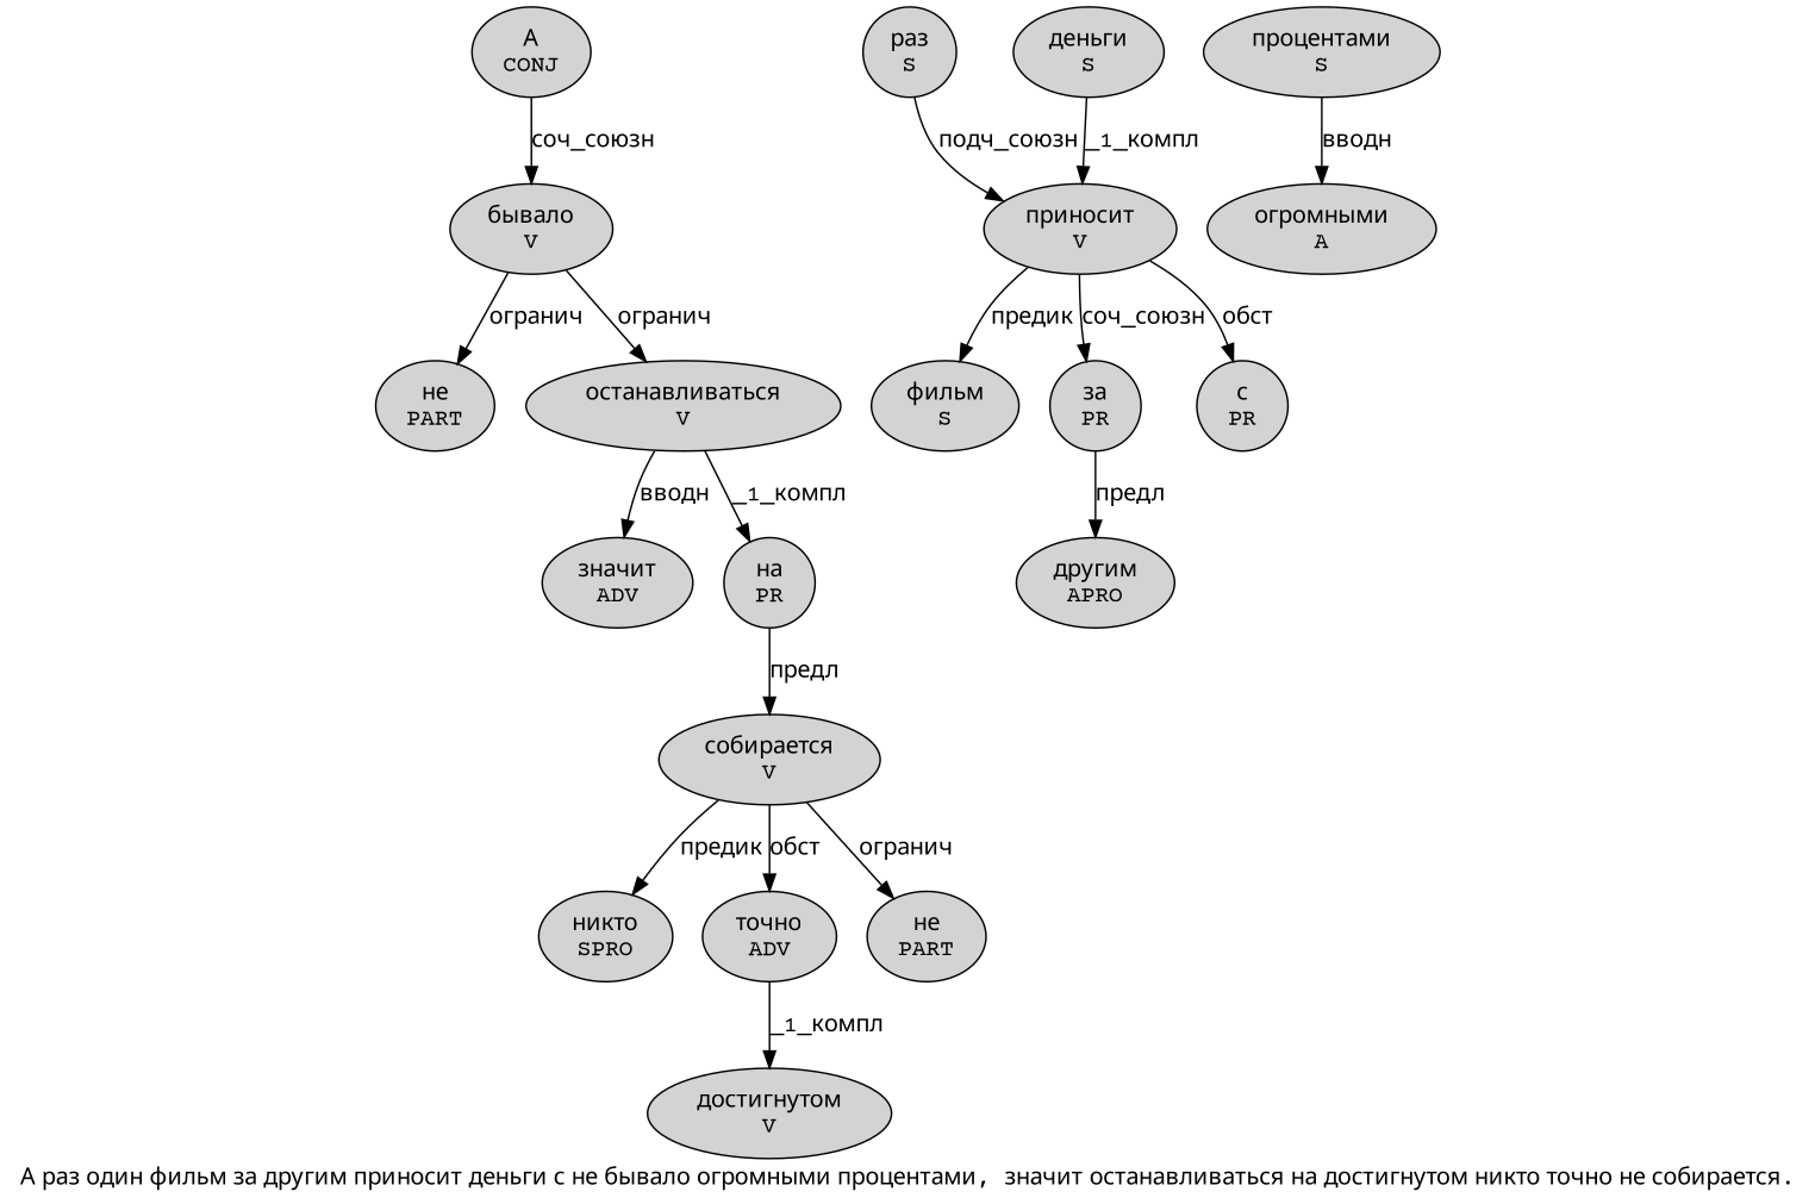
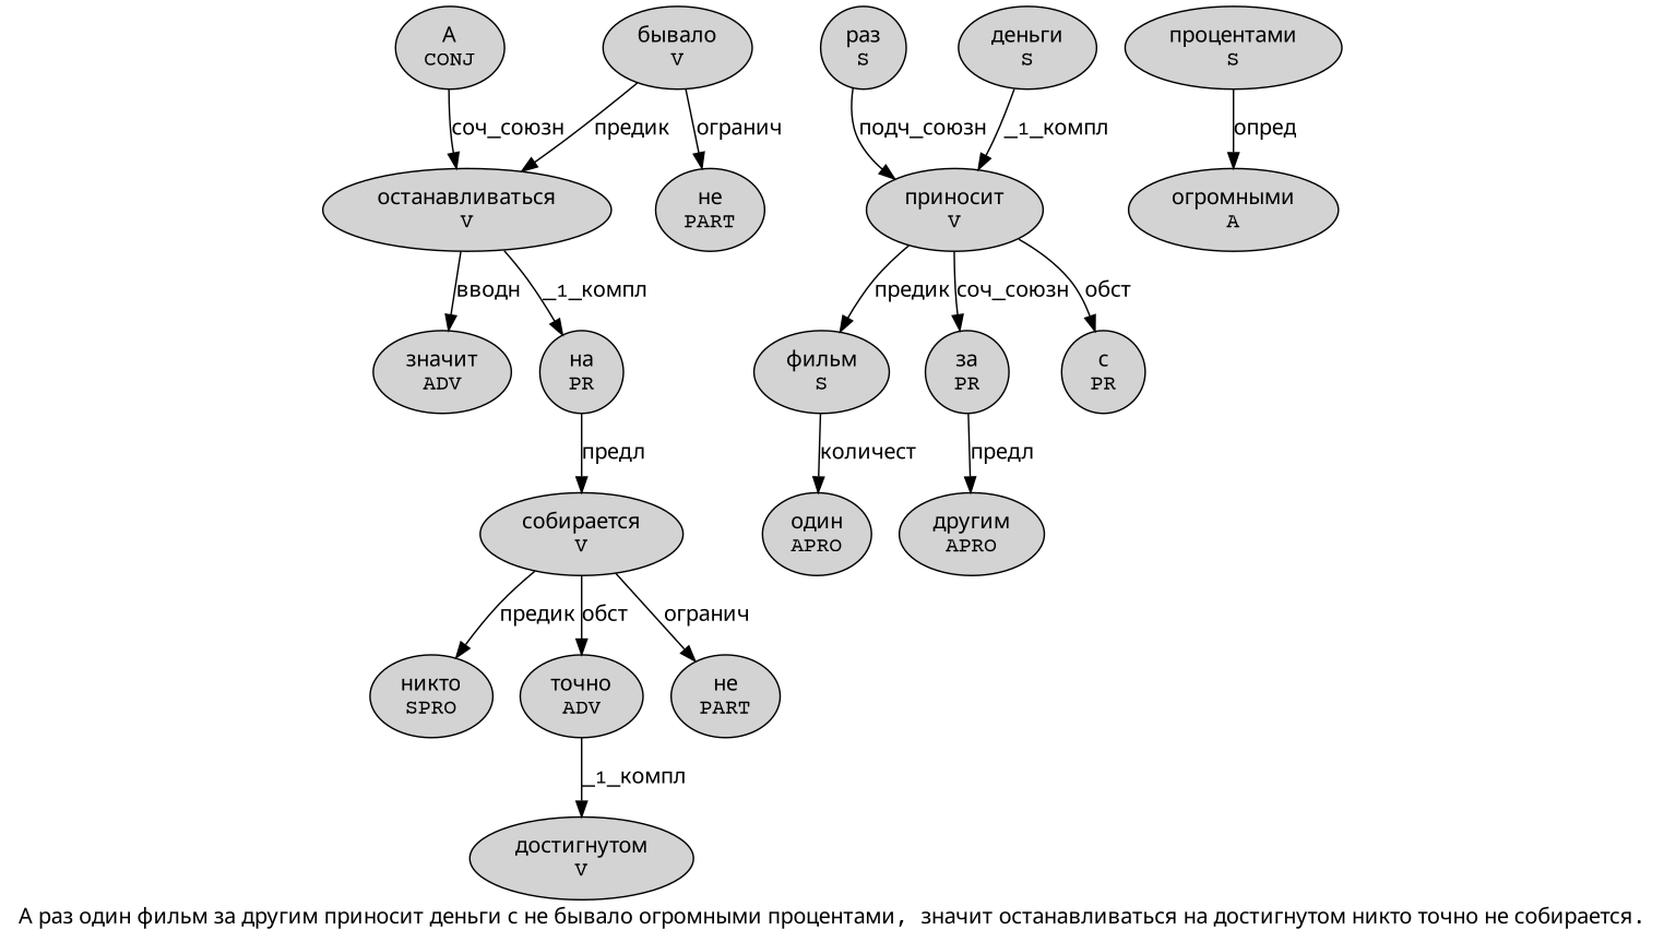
  digraph {
    fontname="Courier Prime"
    label="А раз один фильм за другим приносит деньги с не бывало огромными процентами, значит останавливаться на достигнутом никто точно не собирается."
    node [fillcolor=lightgray fontname="Courier Prime" penwidth=1 shape=ellipse style=filled]
    edge [fontname="Courier Prime"]
    n1 [label="А\nCONJ"]
    n2 [label="бывало\nV"]
    n3 [label="не\nPART"]
    n4 [label="останавливаться\nV"]
    n5 [label="раз\nS"]
    n6 [label="приносит\nV"]
    n7 [label="фильм\nS"]
    n8 [label="за\nPR"]
    n9 [label="с\nPR"]
+   n10 [label="один\nAPRO"]
    n11 [label="другим\nAPRO"]
    n12 [label="деньги\nS"]
    n13 [label="процентами\nS"]
    n14 [label="огромными\nA"]
    n15 [label="значит\nADV"]
    n16 [label="на\nPR"]
    n17 [label="собирается\nV"]
    n18 [label="никто\nSPRO"]
    n19 [label="точно\nADV"]
    n20 [label="не\nPART"]
    n21 [label="достигнутом\nV"]
-   n1 -> n2 [label="соч_союзн"]
+   n1 -> n4 [label="соч_союзн"]
    n2 -> n3 [label="огранич"]
-   n2 -> n4 [label="огранич"]
+   n2 -> n4 [label="предик"]
    n4 -> n15 [label="вводн"]
    n4 -> n16 [label="_1_компл"]
    n5 -> n6 [label="подч_союзн"]
    n6 -> n7 [label="предик"]
    n6 -> n8 [label="соч_союзн"]
    n6 -> n9 [label="обст"]
+   n7 -> n10 [label="количест"]
    n8 -> n11 [label="предл"]
    n12 -> n6 [label="_1_компл"]
-   n13 -> n14 [label="вводн"]
+   n13 -> n14 [label="опред"]
    n16 -> n17 [label="предл"]
    n17 -> n18 [label="предик"]
    n17 -> n19 [label="обст"]
    n17 -> n20 [label="огранич"]
    n19 -> n21 [label="_1_компл"]
  }
